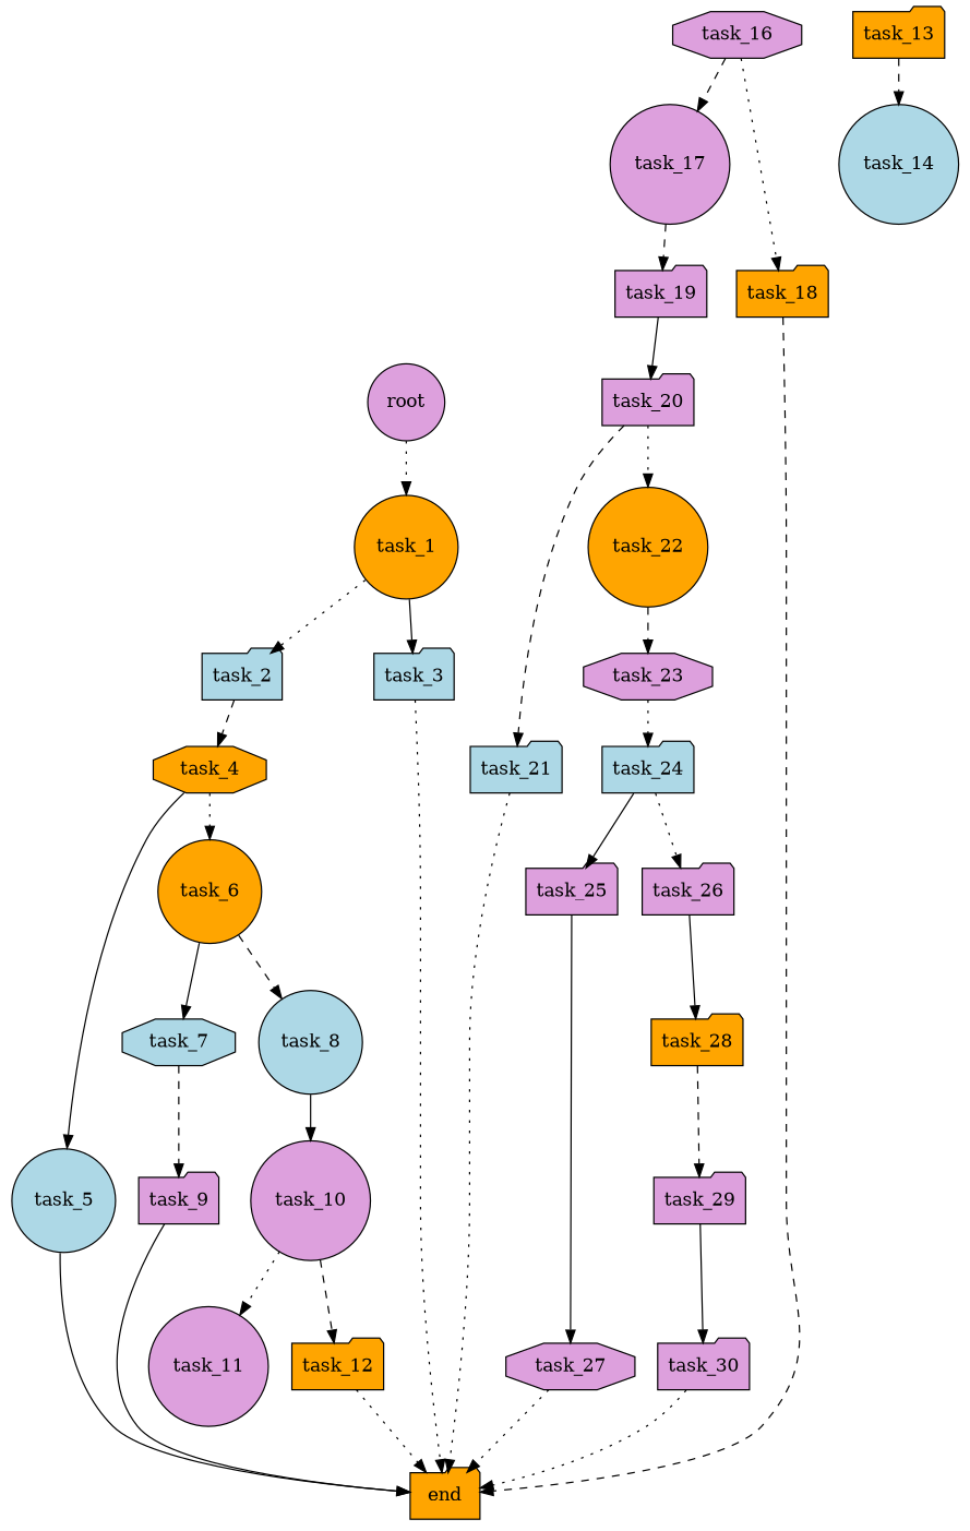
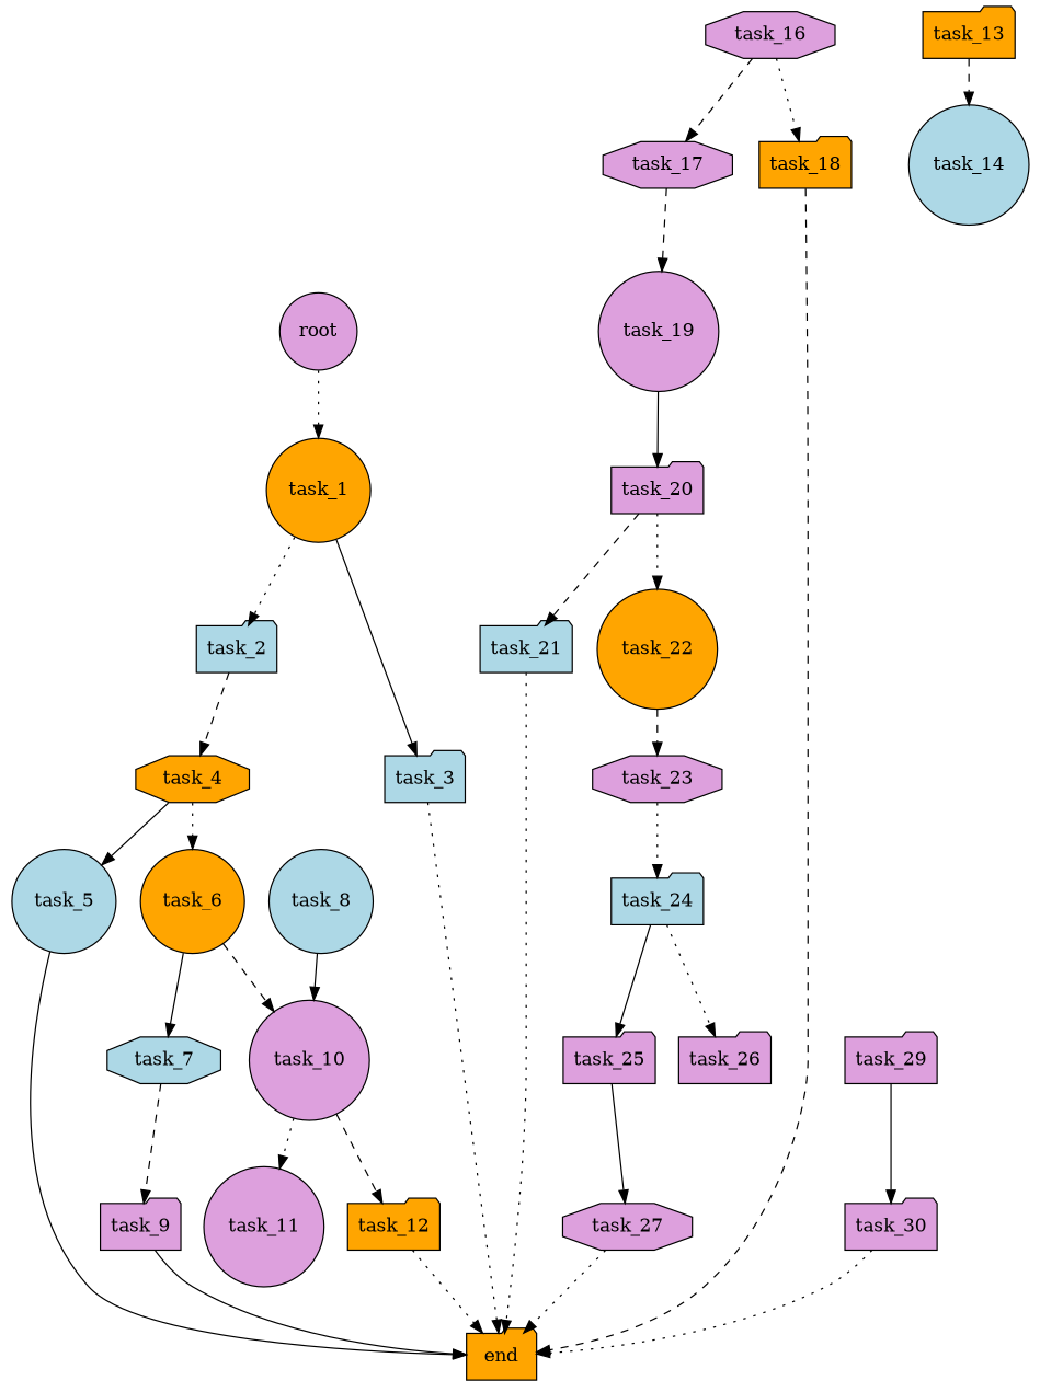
  digraph {
    node [fillcolor=plum shape=folder style=filled]
    edge [style=dotted]
    root [shape=circle]
    task_1 [fillcolor=orange shape=circle]
    task_2 [fillcolor=lightblue]
    task_3 [fillcolor=lightblue]
    task_4 [fillcolor=orange shape=octagon]
    end [fillcolor=orange]
    task_5 [fillcolor=lightblue shape=circle]
    task_6 [fillcolor=orange shape=circle]
    task_7 [fillcolor=lightblue shape=octagon]
    task_8 [fillcolor=lightblue shape=circle]
    task_9
    task_10 [shape=circle]
    task_11 [shape=circle]
    task_12 [fillcolor=orange]
    task_13 [fillcolor=orange]
    task_14 [fillcolor=lightblue shape=circle]
    task_16 [shape=octagon]
-   task_17 [shape=circle]
+   task_17 [shape=octagon]
    task_18 [fillcolor=orange]
-   task_19
+   task_19 [shape=circle]
    task_20
    task_21 [fillcolor=lightblue]
    task_22 [fillcolor=orange shape=circle]
    task_23 [shape=octagon]
    task_24 [fillcolor=lightblue]
    task_25
    task_26
    task_27 [shape=octagon]
-   task_28 [fillcolor=orange]
    task_29
    task_30
    root -> task_1
    task_1 -> task_2
    task_1 -> task_3 [style=solid]
    task_2 -> task_4 [style=dashed]
    task_3 -> end
    task_4 -> task_5 [style=solid]
    task_4 -> task_6
    task_5 -> end [style=solid]
    task_6 -> task_7 [style=solid]
-   task_6 -> task_8 [style=dashed]
+   task_6 -> task_10 [style=dashed]
    task_7 -> task_9 [style=dashed]
    task_8 -> task_10 [style=solid]
    task_9 -> end [style=solid]
    task_10 -> task_11
    task_10 -> task_12 [style=dashed]
    task_12 -> end
    task_13 -> task_14 [style=dashed]
    task_16 -> task_17 [style=dashed]
    task_16 -> task_18
    task_17 -> task_19 [style=dashed]
    task_18 -> end [style=dashed]
    task_19 -> task_20 [style=solid]
    task_20 -> task_21 [style=dashed]
    task_20 -> task_22
    task_21 -> end
    task_22 -> task_23 [style=dashed]
    task_23 -> task_24
    task_24 -> task_25 [style=solid]
    task_24 -> task_26
    task_25 -> task_27 [style=solid]
-   task_26 -> task_28 [style=solid]
    task_27 -> end
-   task_28 -> task_29 [style=dashed]
    task_29 -> task_30 [style=solid]
    task_30 -> end
  }
